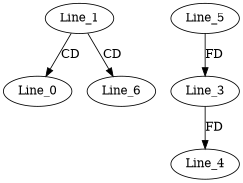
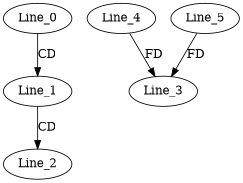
  digraph {
    Line_0
    Line_1
-   Line_2 [label=Line_6]
+   Line_2
    n4 [label=Line_4]
    Line_3
    Line_5
-   Line_1 -> Line_0 [label=CD]
+   Line_0 -> Line_1 [label=CD]
    Line_1 -> Line_2 [label=CD]
-   Line_3 -> n4 [label=FD]
+   n4 -> Line_3 [label=FD]
    Line_5 -> Line_3 [label=FD]
  }
